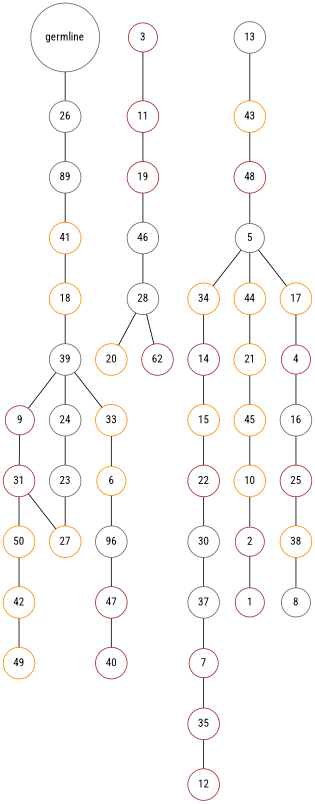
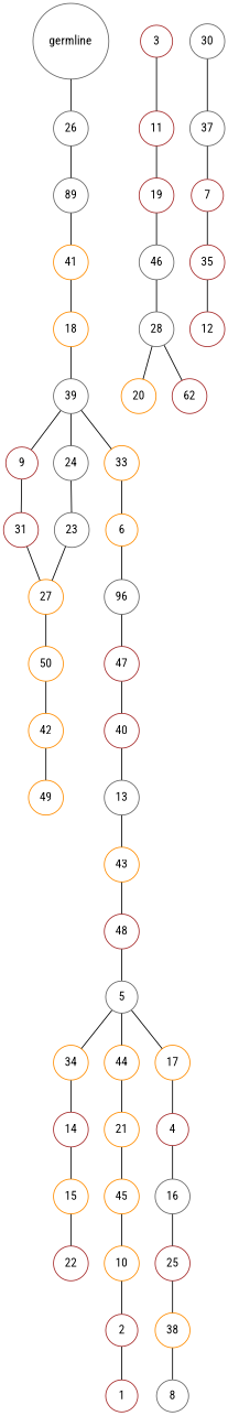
  graph {
    fontname="Roboto Condensed"
    rankdir=UD
    splines=line
    node [color=darkorange fontname="Roboto Condensed" shape=circle]
    edge [fontname="Roboto Condensed"]
    n1 [color=gray40 label=germline]
    n2 [color=gray40 label=26]
    n3 [color=gray40 label=89]
    n4 [label=41]
    n5 [label=18]
    n6 [color=gray40 label=39]
    n7 [color=brown label=9]
    n8 [color=gray40 label=24]
    n9 [label=33]
    n10 [color=brown label=31]
    n11 [color=gray40 label=23]
    n12 [label=6]
    n13 [label=27]
    n14 [color=brown label=3]
    n15 [color=brown label=11]
    n16 [color=brown label=19]
    n17 [color=gray40 label=46]
    n18 [color=gray40 label=28]
    n19 [label=20]
    n20 [color=brown label=62]
    n21 [label=50]
    n22 [label=42]
    n23 [label=49]
    n24 [color=gray40 label=96]
    n25 [color=brown label=47]
    n26 [color=brown label=40]
    n27 [color=gray40 label=13]
    n28 [label=43]
    n29 [color=brown label=48]
    n30 [color=gray40 label=5]
    n31 [label=34]
    n32 [label=44]
    n33 [label=17]
    n34 [color=brown label=14]
    n35 [label=21]
    n36 [color=brown label=4]
    n37 [label=15]
    n38 [color=brown label=22]
    n39 [color=gray40 label=30]
    n40 [color=gray40 label=37]
    n41 [color=brown label=7]
    n42 [color=brown label=35]
    n43 [color=brown label=12]
    n44 [label=45]
    n45 [label=10]
    n46 [color=brown label=2]
    n47 [color=brown label=1]
    n48 [color=gray40 label=16]
    n49 [color=brown label=25]
    n50 [label=38]
    n51 [color=gray40 label=8]
    n1 -- n2
    n2 -- n3
    n3 -- n4
    n4 -- n5
    n5 -- n6
    n6 -- n7
    n6 -- n8
    n6 -- n9
    n7 -- n10
    n8 -- n11
    n9 -- n12
    n10 -- n13
    n11 -- n13
    n12 -- n24
-   n10 -- n21
+   n13 -- n21
    n14 -- n15
    n15 -- n16
    n16 -- n17
    n17 -- n18
    n18 -- n19
    n18 -- n20
    n21 -- n22
    n22 -- n23
    n24 -- n25
    n25 -- n26
+   n26 -- n27
    n27 -- n28
    n28 -- n29
    n29 -- n30
    n30 -- n31
    n30 -- n32
    n30 -- n33
    n31 -- n34
    n32 -- n35
    n33 -- n36
    n34 -- n37
    n35 -- n44
    n36 -- n48
    n37 -- n38
-   n38 -- n39
    n39 -- n40
    n40 -- n41
    n41 -- n42
    n42 -- n43
    n44 -- n45
    n45 -- n46
    n46 -- n47
    n48 -- n49
    n49 -- n50
    n50 -- n51
  }
